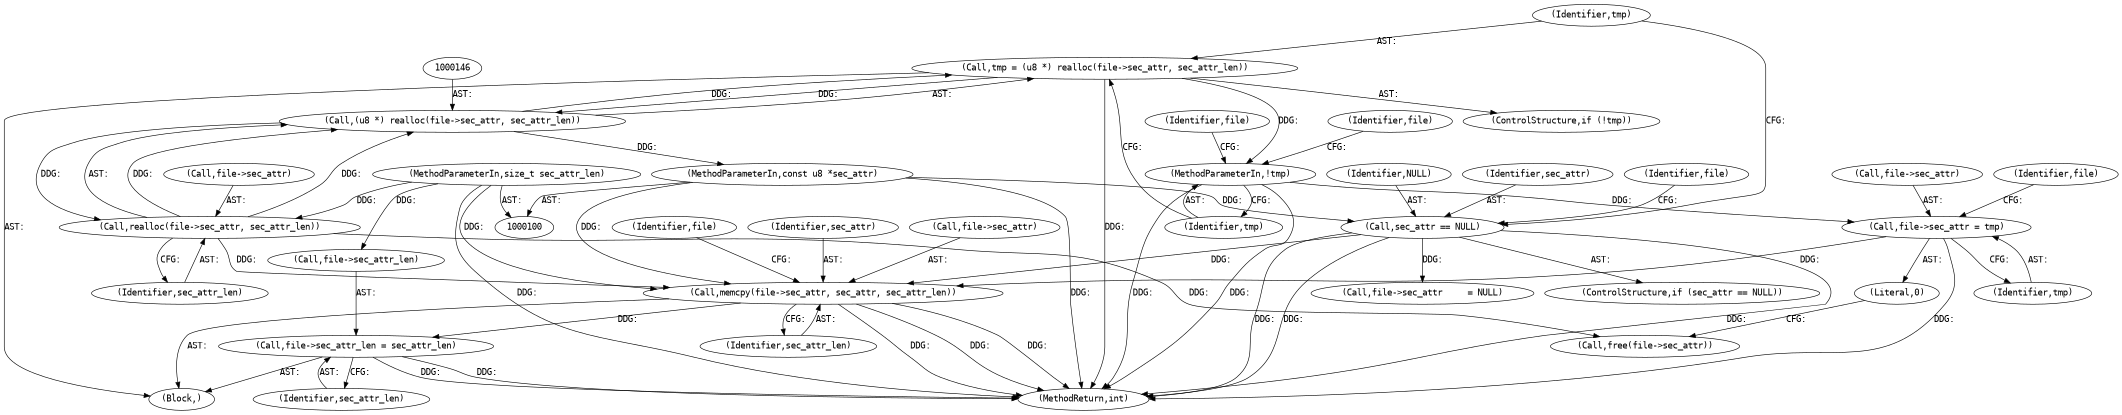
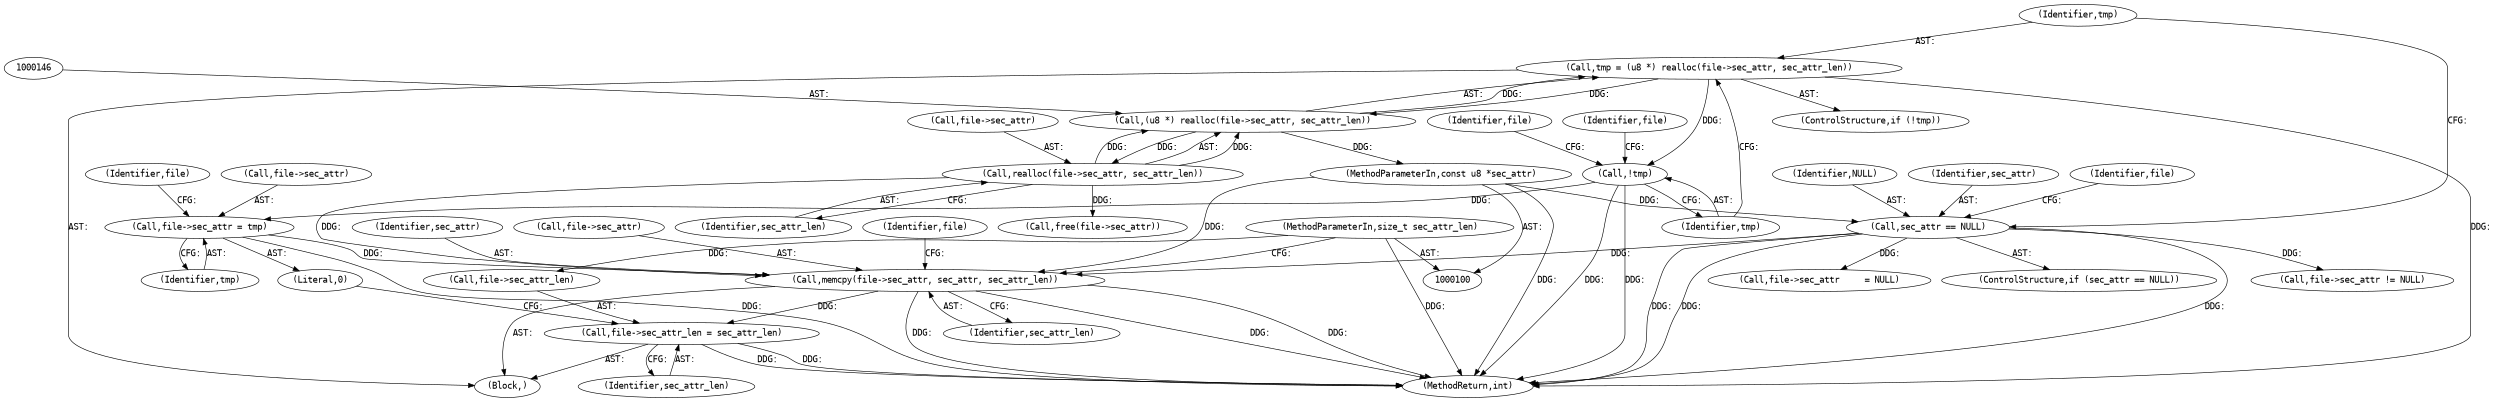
  digraph {
    fontname="DejaVu Sans Mono"
    node [fontname="DejaVu Sans Mono"]
    edge [fontname="DejaVu Sans Mono"]
    n1 [label="(Call,memcpy(file->sec_attr, sec_attr, sec_attr_len))"]
    n2 [label="(Call,file->sec_attr_len = sec_attr_len)"]
    n3 [label="(Identifier,sec_attr_len)"]
    n4 [label="(Block,)"]
    n5 [label="(MethodReturn,int)"]
    n6 [label="(Identifier,sec_attr_len)"]
    n7 [label="(Call,file->sec_attr = tmp)"]
    n8 [label="(Identifier,tmp)"]
    n9 [label="(Literal,0)"]
-   n10 [label="(MethodParameterIn,!tmp)"]
+   n10 [label="(Call,!tmp)"]
    n11 [label="(Identifier,tmp)"]
    n12 [label="(Call,tmp = (u8 *) realloc(file->sec_attr, sec_attr_len))"]
    n13 [label="(ControlStructure,if (!tmp))"]
    n14 [label="(Call,(u8 *) realloc(file->sec_attr, sec_attr_len))"]
    n15 [label="(Call,realloc(file->sec_attr, sec_attr_len))"]
    n16 [label="(MethodParameterIn,const u8 *sec_attr)"]
    n17 [label="(Call,free(file->sec_attr))"]
    n18 [label="(Identifier,sec_attr_len)"]
    n19 [label="(MethodParameterIn,size_t sec_attr_len)"]
    1000100
    n21 [label="(Call,file->sec_attr_len)"]
    n22 [label="(Call,sec_attr == NULL)"]
+   n23 [label="(Call,file->sec_attr != NULL)"]
    n24 [label="(Call,file->sec_attr     = NULL)"]
    n25 [label="(ControlStructure,if (sec_attr == NULL))"]
    n26 [label="(Identifier,NULL)"]
    n27 [label="(Identifier,file)"]
    n28 [label="(Identifier,file)"]
    n29 [label="(Identifier,tmp)"]
    n30 [label="(Identifier,sec_attr)"]
    n31 [label="(Identifier,file)"]
    n32 [label="(Identifier,file)"]
    n33 [label="(Call,file->sec_attr)"]
    n34 [label="(Call,file->sec_attr)"]
    n35 [label="(Identifier,file)"]
    n36 [label="(Identifier,sec_attr)"]
    n37 [label="(Call,file->sec_attr)"]
    n38 [label=1000146]
    n1 -> n2 [label="DDG: "]
    n1 -> n3 [label="CFG: "]
    n1 -> n4 [label="AST: "]
    n1 -> n5 [label="DDG: "]
    n1 -> n5 [label="DDG: "]
    n1 -> n5 [label="DDG: "]
    n2 -> n4 [label="AST: "]
    n2 -> n5 [label="DDG: "]
    n2 -> n5 [label="DDG: "]
    n2 -> n6 [label="CFG: "]
    n3 -> n1 [label="AST: "]
    n6 -> n2 [label="AST: "]
    n7 -> n1 [label="DDG: "]
    n7 -> n5 [label="DDG: "]
    n7 -> n8 [label="CFG: "]
    n7 -> n9 [label="AST: "]
    n8 -> n7 [label="AST: "]
-   n9 -> n17 [label="CFG: "]
+   n9 -> n2 [label="CFG: "]
    n10 -> n5 [label="DDG: "]
    n10 -> n5 [label="DDG: "]
    n10 -> n7 [label="DDG: "]
    n10 -> n11 [label="CFG: "]
    n11 -> n10 [label="AST: "]
    n11 -> n12 [label="CFG: "]
    n12 -> n4 [label="AST: "]
    n12 -> n5 [label="DDG: "]
    n12 -> n10 [label="DDG: "]
    n12 -> n13 [label="AST: "]
    n12 -> n14 [label="DDG: "]
    n14 -> n12 [label="AST: "]
    n14 -> n12 [label="DDG: "]
    n14 -> n15 [label="DDG: "]
    n14 -> n16 [label="DDG: "]
    n15 -> n1 [label="DDG: "]
    n15 -> n14 [label="AST: "]
    n15 -> n14 [label="DDG: "]
    n15 -> n14 [label="DDG: "]
    n15 -> n17 [label="DDG: "]
    n15 -> n18 [label="CFG: "]
    n16 -> n1 [label="DDG: "]
    n16 -> n5 [label="DDG: "]
    n16 -> 1000100 [label="AST: "]
    n16 -> n22 [label="DDG: "]
    n18 -> n15 [label="AST: "]
-   n19 -> n1 [label="DDG: "]
+   n19 -> n1 [label="CFG: "]
    n19 -> n5 [label="DDG: "]
-   n19 -> n15 [label="DDG: "]
    n19 -> 1000100 [label="AST: "]
    n19 -> n21 [label="DDG: "]
    n21 -> n2 [label="AST: "]
    n22 -> n1 [label="DDG: "]
    n22 -> n5 [label="DDG: "]
    n22 -> n5 [label="DDG: "]
    n22 -> n5 [label="DDG: "]
+   n22 -> n23 [label="DDG: "]
    n22 -> n24 [label="DDG: "]
    n22 -> n25 [label="AST: "]
    n26 -> n22 [label="AST: "]
    n27 -> n10 [label="CFG: "]
    n28 -> n7 [label="CFG: "]
    n29 -> n12 [label="AST: "]
    n29 -> n22 [label="CFG: "]
    n30 -> n22 [label="AST: "]
    n31 -> n10 [label="CFG: "]
    n32 -> n1 [label="CFG: "]
    n33 -> n7 [label="AST: "]
    n34 -> n15 [label="AST: "]
    n35 -> n22 [label="CFG: "]
    n36 -> n1 [label="AST: "]
    n37 -> n1 [label="AST: "]
    n38 -> n14 [label="AST: "]
  }
